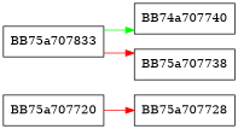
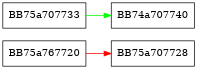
  digraph {
    rankdir=LR
    splines=ortho
    node [shape=box]
    edge [color=red]
-   BB75a707720
+   BB75a707720 [label=BB75a767720]
    BB75a707728
    n3 [label=BB74a707740]
-   BB75a707733 [label=BB75a707833]
-   BB75a707738
+   BB75a707733
    BB75a707720 -> BB75a707728
    BB75a707733 -> n3 [color=green]
-   BB75a707733 -> BB75a707738
  }
